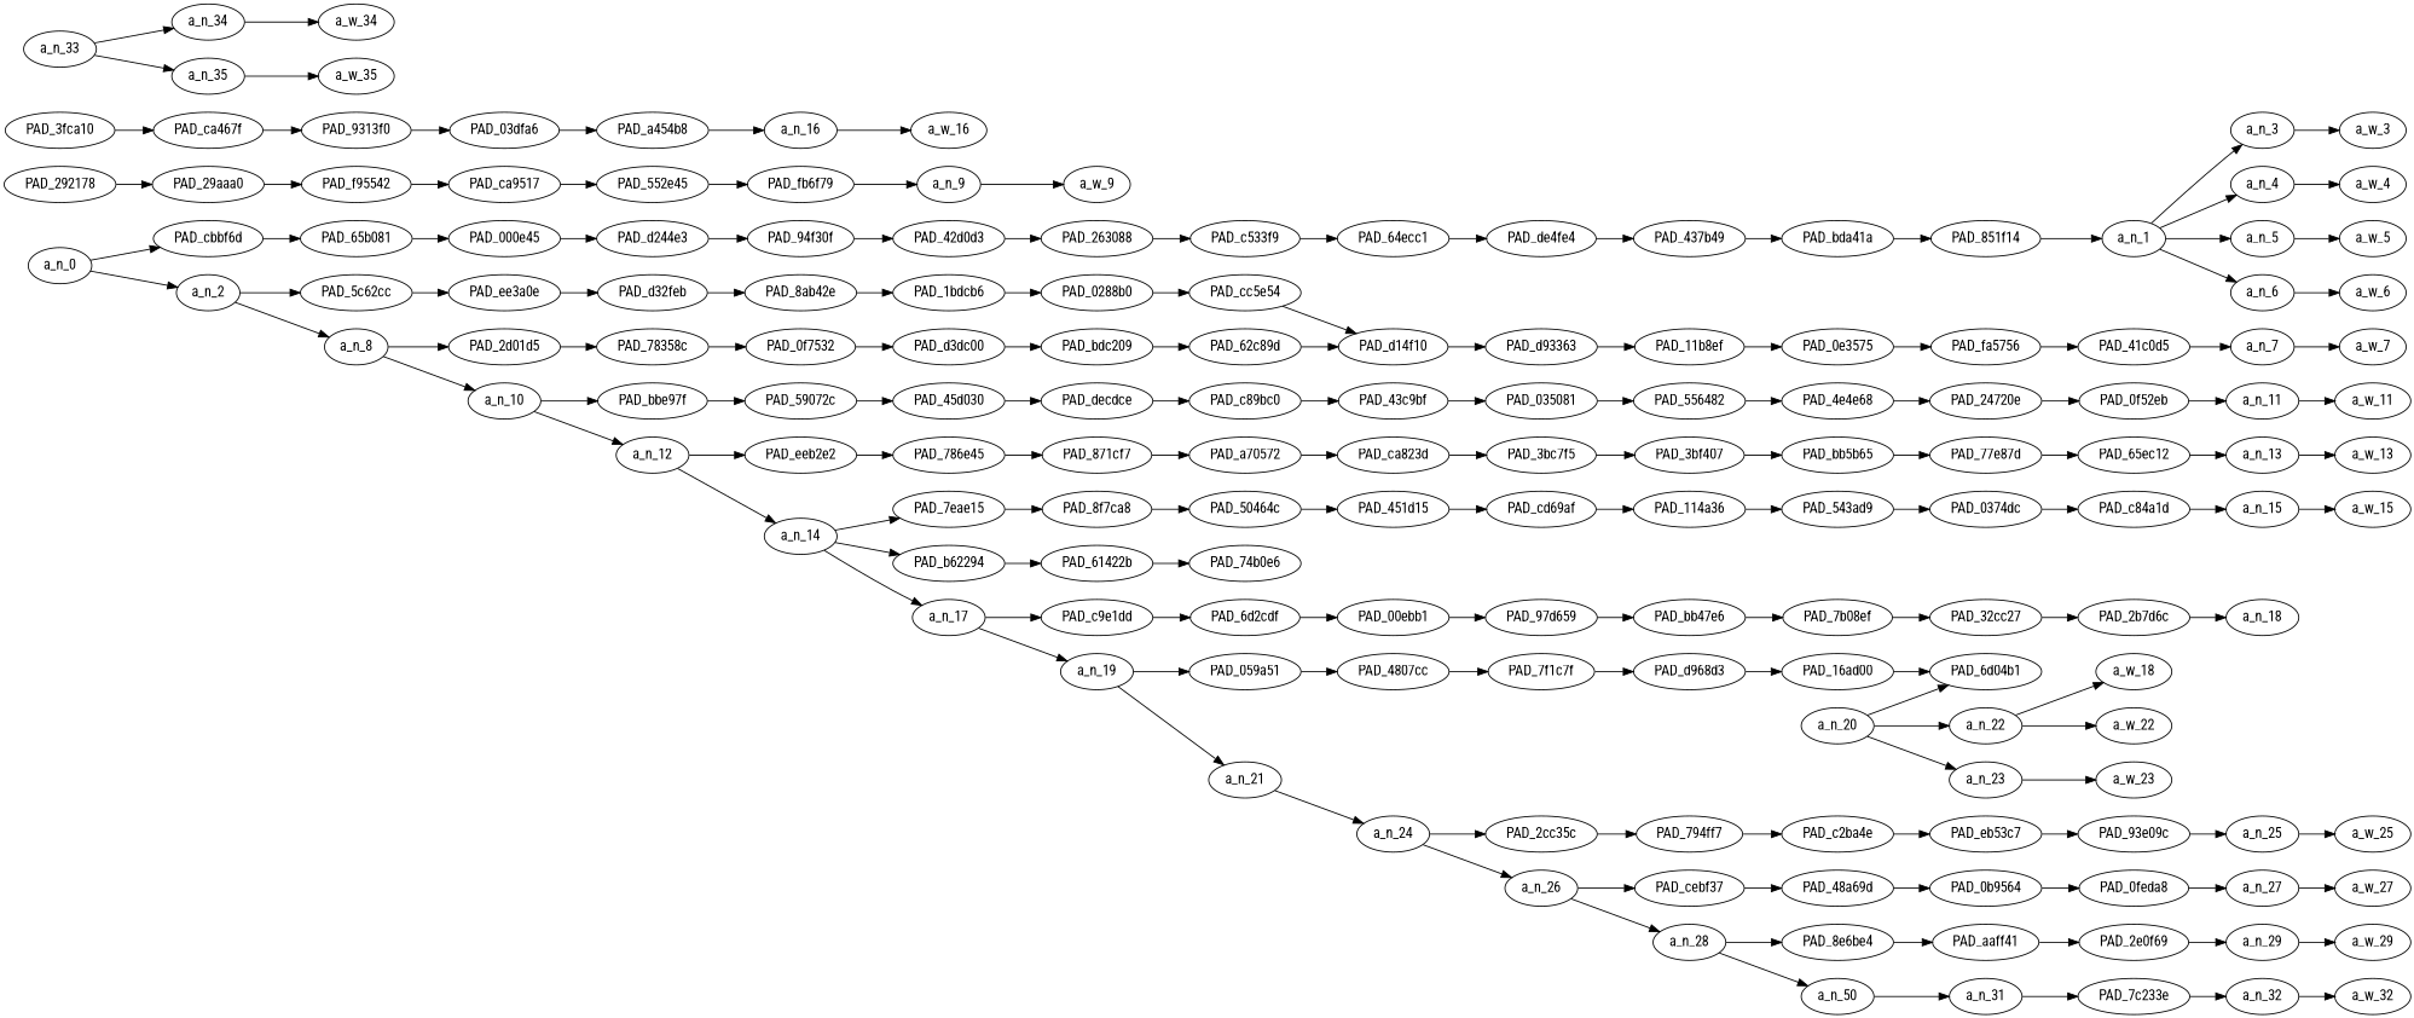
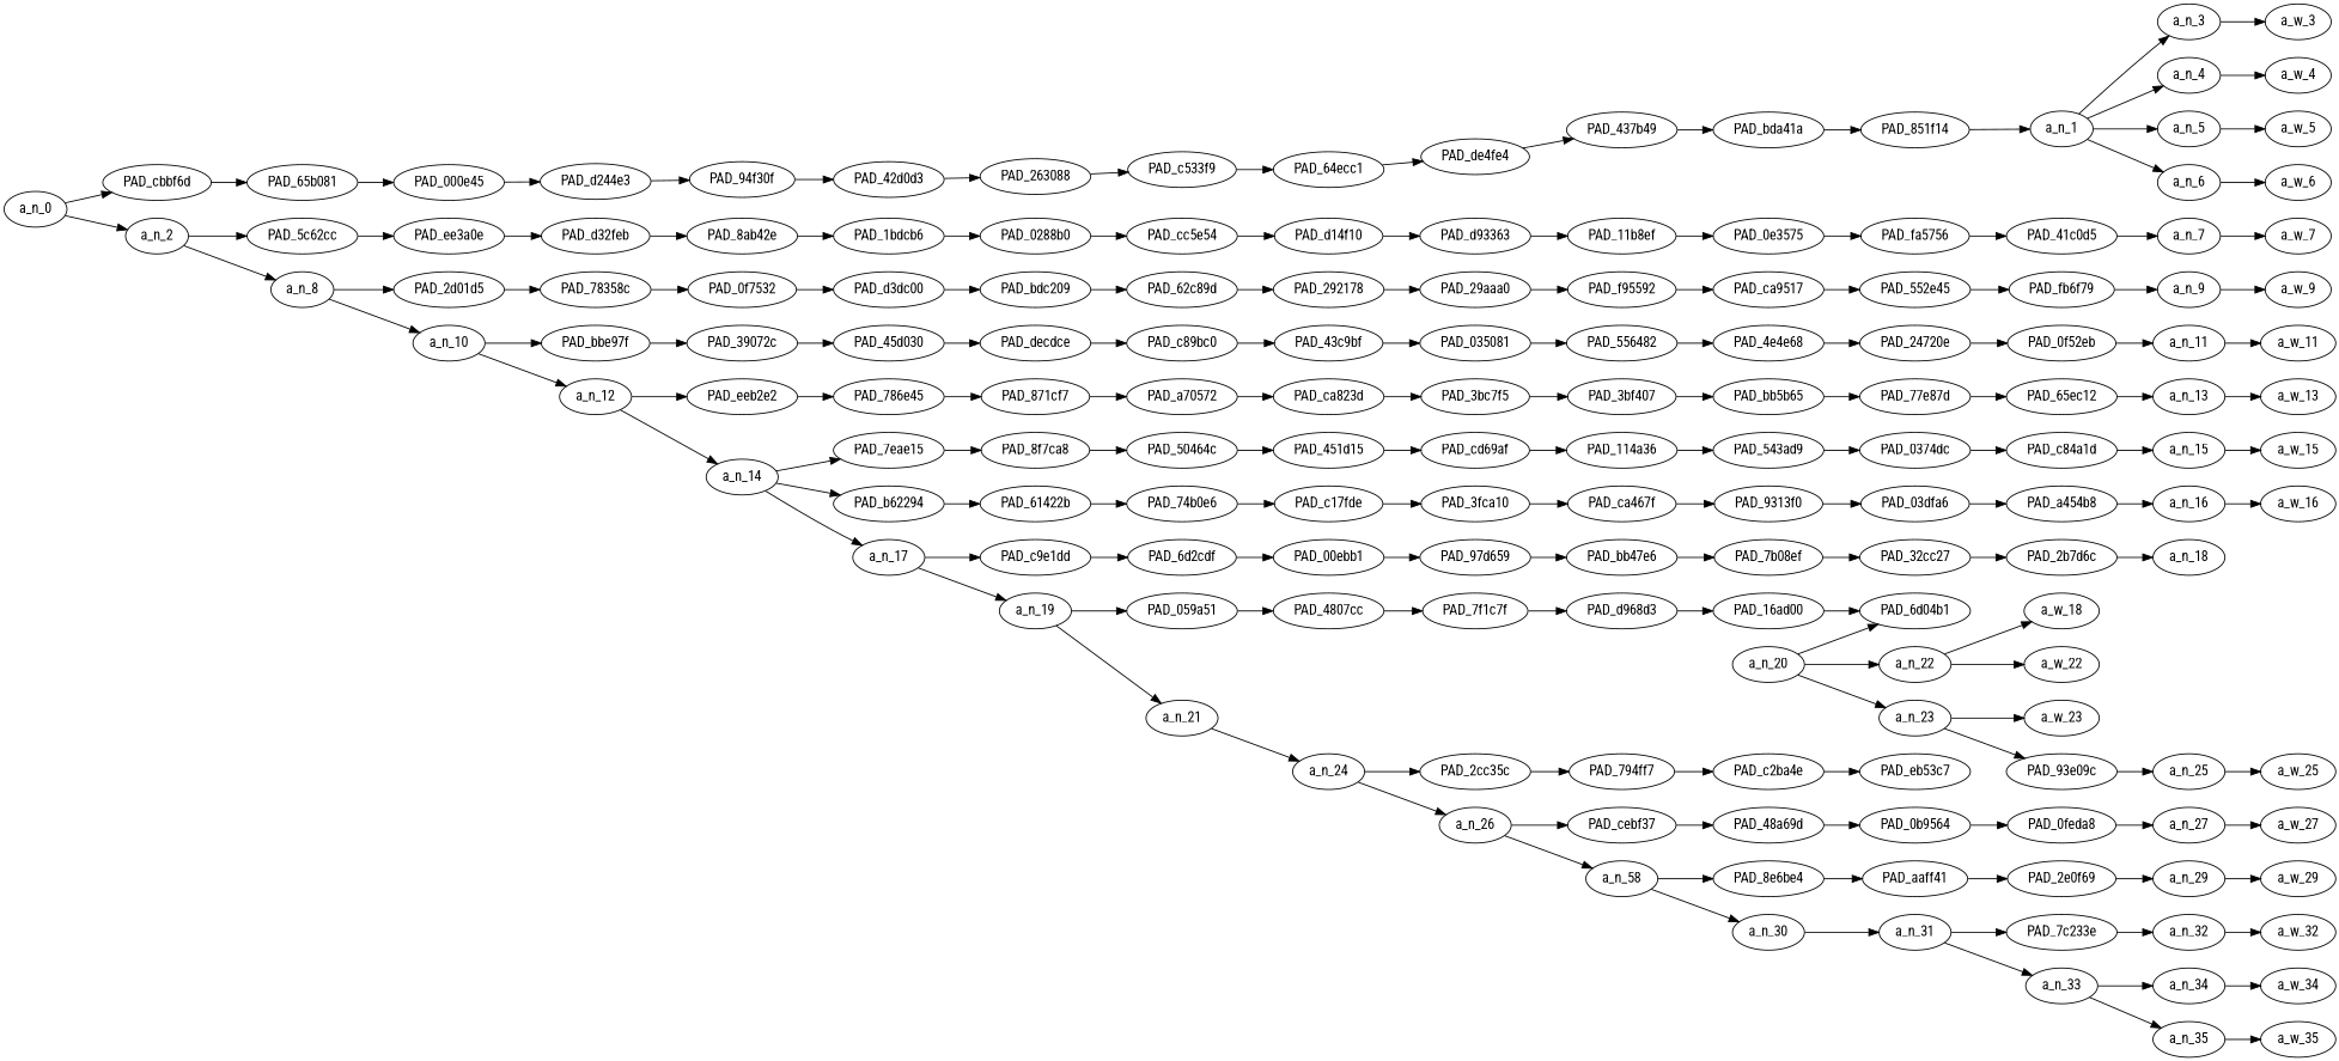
  strict digraph {
    fontname="Roboto Condensed"
    rankdir=LR
    node [div_dir=1 fontname="Roboto Condensed" index=0 level=1 text_span="[4]" value=0.17071000]
    edge [fontname="Roboto Condensed"]
    a_n_0 [div_dir=-1 level=16 text_span="[0, 1, 2, 3, 4, 5, 6, 7, 8, 9, 10, 11, 12, 13, 14, 15, 16, 17, 18]" value=1.00000000]
    PAD_cbbf6d [div_dir=-1 level=15 text_span="[0, 1, 2, 3]"]
    a_n_2 [index=1 level=15 text_span="[4, 5, 6, 7, 8, 9, 10, 11, 12, 13, 14, 15, 16, 17, 18]" value=0.82919243]
    PAD_65b081 [div_dir=-1 level=14 text_span="[0, 1, 2, 3]"]
    PAD_5c62cc [div_dir=-1 index=1 level=14 value=0.03336338]
    a_n_8 [index=2 level=14 text_span="[5, 6, 7, 8, 9, 10, 11, 12, 13, 14, 15, 16, 17, 18]" value=0.79579492]
    PAD_000e45 [div_dir=-1 level=13 text_span="[0, 1, 2, 3]"]
    PAD_ee3a0e [div_dir=-1 index=1 level=13 value=0.03336338]
    PAD_2d01d5 [index=2 level=13 text_span="[5]" value=0.03086858]
    a_n_10 [index=3 level=13 text_span="[6, 7, 8, 9, 10, 11, 12, 13, 14, 15, 16, 17, 18]" value=0.76486631]
    PAD_d244e3 [div_dir=-1 level=12 text_span="[0, 1, 2, 3]"]
    PAD_94f30f [div_dir=-1 level=11 text_span="[0, 1, 2, 3]"]
    PAD_42d0d3 [div_dir=-1 level=10 text_span="[0, 1, 2, 3]"]
    PAD_263088 [div_dir=-1 level=9 text_span="[0, 1, 2, 3]"]
    PAD_c533f9 [div_dir=-1 level=8 text_span="[0, 1, 2, 3]"]
    PAD_64ecc1 [div_dir=-1 level=7 text_span="[0, 1, 2, 3]"]
    PAD_de4fe4 [div_dir=-1 level=6 text_span="[0, 1, 2, 3]"]
    PAD_437b49 [div_dir=-1 level=5 text_span="[0, 1, 2, 3]"]
    PAD_bda41a [div_dir=-1 level=4 text_span="[0, 1, 2, 3]"]
    PAD_851f14 [div_dir=-1 level=3 text_span="[0, 1, 2, 3]"]
    a_n_1 [div_dir=-1 level=2 text_span="[0, 1, 2, 3]"]
    a_n_3 [div_dir=-1 text_span="[0]" value=0.02754145]
    a_n_4 [div_dir=-1 index=1 text_span="[1]" value=0.04959744]
    a_n_5 [div_dir=-1 index=2 text_span="[2]" value=0.04893049]
    a_n_6 [div_dir=-1 index=3 text_span="[3]" value=0.04434357]
    a_w_3 [div_dir=0 level=0 text_span="[0]" value=the]
    a_w_4 [div_dir=0 index=1 level=0 text_span="[1]" value=french]
    a_w_5 [div_dir=0 index=2 level=0 text_span="[2]" value=government]
    a_w_6 [div_dir=0 index=3 level=0 text_span="[3]" value=position]
    PAD_d32feb [div_dir=-1 index=1 level=12 value=0.03336338]
    PAD_78358c [index=2 level=12 text_span="[5]" value=0.03086858]
    PAD_bbe97f [div_dir=-1 index=3 level=12 text_span="[6]" value=0.05215442]
    a_n_12 [index=4 level=12 text_span="[7, 8, 9, 10, 11, 12, 13, 14, 15, 16, 17, 18]" value=0.71270227]
    PAD_8ab42e [div_dir=-1 index=1 level=11 value=0.03336338]
    PAD_1bdcb6 [div_dir=-1 index=1 level=10 value=0.03336338]
    PAD_0288b0 [div_dir=-1 index=1 level=9 value=0.03336338]
    PAD_cc5e54 [div_dir=-1 index=1 level=8 value=0.03336338]
    PAD_d14f10 [div_dir=-1 index=1 level=7 value=0.03336338]
    PAD_d93363 [div_dir=-1 index=1 level=6 value=0.03336338]
    PAD_11b8ef [div_dir=-1 index=1 level=5 value=0.03336338]
    PAD_0e3575 [div_dir=-1 index=1 level=4 value=0.03336338]
    PAD_fa5756 [div_dir=-1 index=1 level=3 value=0.03336338]
    PAD_41c0d5 [div_dir=-1 index=1 level=2 value=0.03336338]
    a_n_7 [div_dir=-1 index=4 value=0.03336338]
    a_w_7 [div_dir=0 index=4 level=0 value=is]
    PAD_0f7532 [index=2 level=11 text_span="[5]" value=0.03086858]
-   PAD_39072c [div_dir=-1 index=3 level=11 text_span="[6]" value=0.05215442 label=PAD_59072c]
+   PAD_39072c [div_dir=-1 index=3 level=11 text_span="[6]" value=0.05215442]
    PAD_eeb2e2 [index=4 level=11 text_span="[7]" value=0.03059986]
    a_n_14 [index=5 level=11 text_span="[8, 9, 10, 11, 12, 13, 14, 15, 16, 17, 18]" value=0.68200506]
    PAD_d3dc00 [index=2 level=10 text_span="[5]" value=0.03086858]
    PAD_bdc209 [index=2 level=9 text_span="[5]" value=0.03086858]
    PAD_62c89d [index=2 level=8 text_span="[5]" value=0.03086858]
    PAD_292178 [index=2 level=7 text_span="[5]" value=0.03086858]
    PAD_29aaa0 [index=2 level=6 text_span="[5]" value=0.03086858]
-   PAD_f95592 [index=2 level=5 text_span="[5]" value=0.03086858 label=PAD_f95542]
+   PAD_f95592 [index=2 level=5 text_span="[5]" value=0.03086858]
    PAD_ca9517 [index=2 level=4 text_span="[5]" value=0.03086858]
    PAD_552e45 [index=2 level=3 text_span="[5]" value=0.03086858]
    PAD_fb6f79 [index=2 level=2 text_span="[5]" value=0.03086858]
    a_n_9 [index=5 text_span="[5]" value=0.03086858]
    a_w_9 [div_dir=0 index=5 level=0 text_span="[5]" value=that]
    PAD_45d030 [div_dir=-1 index=3 level=10 text_span="[6]" value=0.05215442]
    PAD_786e45 [index=4 level=10 text_span="[7]" value=0.03059986]
    PAD_7eae15 [index=5 level=10 text_span="[8]" value=0.03233787]
    PAD_b62294 [index=6 level=10 text_span="[9]" value=0.04565525]
    a_n_17 [index=7 level=10 text_span="[10, 11, 12, 13, 14, 15, 16, 17, 18]" value=0.60391498]
    PAD_decdce [div_dir=-1 index=3 level=9 text_span="[6]" value=0.05215442]
    PAD_c89bc0 [div_dir=-1 index=3 level=8 text_span="[6]" value=0.05215442]
    PAD_43c9bf [div_dir=-1 index=3 level=7 text_span="[6]" value=0.05215442]
    PAD_035081 [div_dir=-1 index=3 level=6 text_span="[6]" value=0.05215442]
    PAD_556482 [div_dir=-1 index=3 level=5 text_span="[6]" value=0.05215442]
    PAD_4e4e68 [div_dir=-1 index=3 level=4 text_span="[6]" value=0.05215442]
    PAD_24720e [div_dir=-1 index=3 level=3 text_span="[6]" value=0.05215442]
    PAD_0f52eb [div_dir=-1 index=3 level=2 text_span="[6]" value=0.05215442]
    a_n_11 [div_dir=-1 index=6 text_span="[6]" value=0.05215442]
    a_w_11 [div_dir=0 index=6 level=0 text_span="[6]" value=france]
    PAD_871cf7 [index=4 level=9 text_span="[7]" value=0.03059986]
    PAD_8f7ca8 [index=5 level=9 text_span="[8]" value=0.03233787]
    PAD_61422b [index=6 level=9 text_span="[9]" value=0.04565525]
    PAD_c9e1dd [div_dir=-1 index=7 level=9 text_span="[10]" value=0.02779969]
    a_n_19 [index=8 level=9 text_span="[11, 12, 13, 14, 15, 16, 17, 18]" value=0.57602801]
    PAD_a70572 [index=4 level=8 text_span="[7]" value=0.03059986]
    PAD_ca823d [index=4 level=7 text_span="[7]" value=0.03059986]
    PAD_3bc7f5 [index=4 level=6 text_span="[7]" value=0.03059986]
    PAD_3bf407 [index=4 level=5 text_span="[7]" value=0.03059986]
    PAD_bb5b65 [index=4 level=4 text_span="[7]" value=0.03059986]
    PAD_77e87d [index=4 level=3 text_span="[7]" value=0.03059986]
    PAD_65ec12 [index=4 level=2 text_span="[7]" value=0.03059986]
    a_n_13 [index=7 text_span="[7]" value=0.03059986]
    a_w_13 [div_dir=0 index=7 level=0 text_span="[7]" value=is1]
    PAD_50464c [index=5 level=8 text_span="[8]" value=0.03233787]
    PAD_74b0e6 [index=6 level=8 text_span="[9]" value=0.04565525]
    PAD_6d2cdf [div_dir=-1 index=7 level=8 text_span="[10]" value=0.02779969]
    PAD_059a51 [index=8 level=8 text_span="[11, 12]" value=0.20839058]
    a_n_21 [index=9 level=8 text_span="[13, 14, 15, 16, 17, 18]" value=0.36753156]
    PAD_451d15 [index=5 level=7 text_span="[8]" value=0.03233787]
    PAD_cd69af [index=5 level=6 text_span="[8]" value=0.03233787]
    PAD_114a36 [index=5 level=5 text_span="[8]" value=0.03233787]
    PAD_543ad9 [index=5 level=4 text_span="[8]" value=0.03233787]
    PAD_0374dc [index=5 level=3 text_span="[8]" value=0.03233787]
    PAD_c84a1d [index=5 level=2 text_span="[8]" value=0.03233787]
    a_n_15 [index=8 text_span="[8]" value=0.03233787]
    a_w_15 [div_dir=0 index=8 level=0 text_span="[8]" value=made]
+   PAD_c17fde [index=6 level=7 text_span="[9]" value=0.04565525]
    PAD_3fca10 [index=6 level=6 text_span="[9]" value=0.04565525]
    PAD_ca467f [index=6 level=5 text_span="[9]" value=0.04565525]
    PAD_9313f0 [index=6 level=4 text_span="[9]" value=0.04565525]
    PAD_03dfa6 [index=6 level=3 text_span="[9]" value=0.04565525]
    PAD_a454b8 [index=6 level=2 text_span="[9]" value=0.04565525]
    a_n_16 [index=9 text_span="[9]" value=0.04565525]
    a_w_16 [div_dir=0 index=9 level=0 text_span="[9]" value=stronger]
    PAD_00ebb1 [div_dir=-1 index=7 level=7 text_span="[10]" value=0.02779969]
    PAD_4807cc [index=8 level=7 text_span="[11, 12]" value=0.20839058]
    a_n_24 [index=9 level=7 text_span="[13, 14, 15, 16, 17, 18]" value=0.36751828]
    PAD_97d659 [div_dir=-1 index=7 level=6 text_span="[10]" value=0.02779969]
    PAD_bb47e6 [div_dir=-1 index=7 level=5 text_span="[10]" value=0.02779969]
    PAD_7b08ef [div_dir=-1 index=7 level=4 text_span="[10]" value=0.02779969]
    PAD_32cc27 [div_dir=-1 index=7 level=3 text_span="[10]" value=0.02779969]
    PAD_2b7d6c [div_dir=-1 index=7 level=2 text_span="[10]" value=0.02779969]
    a_n_18 [div_dir=-1 index=10 text_span="[10]" value=0.02779969]
    a_w_18 [div_dir=0 index=10 level=0 text_span="[10]" value=by]
    PAD_7f1c7f [index=8 level=6 text_span="[11, 12]" value=0.20839058]
    PAD_2cc35c [div_dir=-1 index=9 level=6 text_span="[13]" value=0.04255862]
    a_n_26 [index=10 level=6 text_span="[14, 15, 16, 17, 18]" value=0.32494638]
    PAD_d968d3 [index=8 level=5 text_span="[11, 12]" value=0.20839058]
    PAD_16ad00 [index=8 level=4 text_span="[11, 12]" value=0.20839058]
    PAD_6d04b1 [index=8 level=3 text_span="[11, 12]" value=0.20839058]
    a_n_20 [index=8 level=2 text_span="[11, 12]" value=0.20839058]
    a_n_22 [index=11 text_span="[11]" value=0.04467505]
    a_n_23 [div_dir=-1 index=12 text_span="[12]" value=0.16349160]
    a_w_22 [div_dir=0 index=11 level=0 text_span="[11]" value=the1]
    a_w_23 [div_dir=0 index=12 level=0 text_span="[12]" value=immigrants]
    PAD_794ff7 [div_dir=-1 index=9 level=5 text_span="[13]" value=0.04255862]
    PAD_cebf37 [index=10 level=5 text_span="[14]" value=0.03156752]
-   a_n_28 [index=11 level=5 text_span="[15, 16, 17, 18]" value=0.29332718]
+   a_n_28 [index=11 level=5 text_span="[15, 16, 17, 18]" value=0.29332718 label=a_n_58]
    PAD_c2ba4e [div_dir=-1 index=9 level=4 text_span="[13]" value=0.04255862]
    PAD_48a69d [index=10 level=4 text_span="[14]" value=0.03156752]
    PAD_8e6be4 [index=11 level=4 text_span="[15]" value=0.12112806]
-   a_n_30 [div_dir=-1 index=12 level=4 text_span="[16, 17, 18]" value=0.17216335 label=a_n_50]
+   a_n_30 [div_dir=-1 index=12 level=4 text_span="[16, 17, 18]" value=0.17216335]
    PAD_eb53c7 [div_dir=-1 index=9 level=3 text_span="[13]" value=0.04255862]
    PAD_93e09c [div_dir=-1 index=9 level=2 text_span="[13]" value=0.04255862]
    a_n_25 [div_dir=-1 index=13 text_span="[13]" value=0.04255862]
    a_w_25 [div_dir=0 index=13 level=0 text_span="[13]" value=it]
    PAD_0b9564 [index=10 level=3 text_span="[14]" value=0.03156752]
    PAD_aaff41 [index=11 level=3 text_span="[15]" value=0.12112806]
    a_n_31 [div_dir=-1 index=12 level=3 text_span="[16, 17, 18]" value=0.17212817]
    PAD_0feda8 [index=10 level=2 text_span="[14]" value=0.03156752]
    a_n_27 [index=14 text_span="[14]" value=0.03156752]
    a_w_27 [div_dir=0 index=14 level=0 text_span="[14]" value=is2]
    PAD_2e0f69 [index=11 level=2 text_span="[15]" value=0.12112806]
    PAD_7c233e [index=12 level=2 text_span="[16]" value=0.02588706]
    a_n_33 [div_dir=-1 index=13 level=2 text_span="[17, 18]" value=0.14620593]
    a_n_29 [index=15 text_span="[15]" value=0.12112806]
    a_w_29 [div_dir=0 index=15 level=0 text_span="[15]" value=bribing]
    a_n_32 [index=16 text_span="[16]" value=0.02588706]
    a_n_34 [index=17 text_span="[17]" value=0.06243121]
    a_n_35 [div_dir=-1 index=18 text_span="[18]" value=0.08367567]
    a_w_32 [div_dir=0 index=16 level=0 text_span="[16]" value=to]
    a_w_34 [div_dir=0 index=17 level=0 text_span="[17]" value=leave]
    a_w_35 [div_dir=0 index=18 level=0 text_span="[18]" value=porter]
    a_n_0 -> PAD_cbbf6d
    a_n_0 -> a_n_2
    PAD_cbbf6d -> PAD_65b081
    a_n_2 -> PAD_5c62cc
    a_n_2 -> a_n_8
    PAD_65b081 -> PAD_000e45
    PAD_5c62cc -> PAD_ee3a0e
    a_n_8 -> PAD_2d01d5
    a_n_8 -> a_n_10
    PAD_000e45 -> PAD_d244e3
    PAD_ee3a0e -> PAD_d32feb
    PAD_2d01d5 -> PAD_78358c
    a_n_10 -> PAD_bbe97f
    a_n_10 -> a_n_12
    PAD_d244e3 -> PAD_94f30f
    PAD_94f30f -> PAD_42d0d3
    PAD_42d0d3 -> PAD_263088
    PAD_263088 -> PAD_c533f9
    PAD_c533f9 -> PAD_64ecc1
    PAD_64ecc1 -> PAD_de4fe4
    PAD_de4fe4 -> PAD_437b49
    PAD_437b49 -> PAD_bda41a
    PAD_bda41a -> PAD_851f14
    PAD_851f14 -> a_n_1
    a_n_1 -> a_n_3
    a_n_1 -> a_n_4
    a_n_1 -> a_n_5
    a_n_1 -> a_n_6
    a_n_3 -> a_w_3
    a_n_4 -> a_w_4
    a_n_5 -> a_w_5
    a_n_6 -> a_w_6
    PAD_d32feb -> PAD_8ab42e
    PAD_78358c -> PAD_0f7532
    PAD_bbe97f -> PAD_39072c
    a_n_12 -> PAD_eeb2e2
    a_n_12 -> a_n_14
    PAD_8ab42e -> PAD_1bdcb6
    PAD_1bdcb6 -> PAD_0288b0
    PAD_0288b0 -> PAD_cc5e54
    PAD_cc5e54 -> PAD_d14f10
    PAD_d14f10 -> PAD_d93363
    PAD_d93363 -> PAD_11b8ef
    PAD_11b8ef -> PAD_0e3575
    PAD_0e3575 -> PAD_fa5756
    PAD_fa5756 -> PAD_41c0d5
    PAD_41c0d5 -> a_n_7
    a_n_7 -> a_w_7
    PAD_0f7532 -> PAD_d3dc00
    PAD_39072c -> PAD_45d030
    PAD_eeb2e2 -> PAD_786e45
    a_n_14 -> PAD_7eae15
    a_n_14 -> PAD_b62294
    a_n_14 -> a_n_17
    PAD_d3dc00 -> PAD_bdc209
    PAD_bdc209 -> PAD_62c89d
-   PAD_62c89d -> PAD_d14f10
+   PAD_62c89d -> PAD_292178
    PAD_292178 -> PAD_29aaa0
    PAD_29aaa0 -> PAD_f95592
    PAD_f95592 -> PAD_ca9517
    PAD_ca9517 -> PAD_552e45
    PAD_552e45 -> PAD_fb6f79
    PAD_fb6f79 -> a_n_9
    a_n_9 -> a_w_9
    PAD_45d030 -> PAD_decdce
    PAD_786e45 -> PAD_871cf7
    PAD_7eae15 -> PAD_8f7ca8
    PAD_b62294 -> PAD_61422b
    a_n_17 -> PAD_c9e1dd
    a_n_17 -> a_n_19
    PAD_decdce -> PAD_c89bc0
    PAD_c89bc0 -> PAD_43c9bf
    PAD_43c9bf -> PAD_035081
    PAD_035081 -> PAD_556482
    PAD_556482 -> PAD_4e4e68
    PAD_4e4e68 -> PAD_24720e
    PAD_24720e -> PAD_0f52eb
    PAD_0f52eb -> a_n_11
    a_n_11 -> a_w_11
    PAD_871cf7 -> PAD_a70572
    PAD_8f7ca8 -> PAD_50464c
    PAD_61422b -> PAD_74b0e6
    PAD_c9e1dd -> PAD_6d2cdf
    a_n_19 -> PAD_059a51
    a_n_19 -> a_n_21
    PAD_a70572 -> PAD_ca823d
    PAD_ca823d -> PAD_3bc7f5
    PAD_3bc7f5 -> PAD_3bf407
    PAD_3bf407 -> PAD_bb5b65
    PAD_bb5b65 -> PAD_77e87d
    PAD_77e87d -> PAD_65ec12
    PAD_65ec12 -> a_n_13
    a_n_13 -> a_w_13
    PAD_50464c -> PAD_451d15
+   PAD_74b0e6 -> PAD_c17fde
    PAD_6d2cdf -> PAD_00ebb1
    PAD_059a51 -> PAD_4807cc
    a_n_21 -> a_n_24
    PAD_451d15 -> PAD_cd69af
    PAD_cd69af -> PAD_114a36
    PAD_114a36 -> PAD_543ad9
    PAD_543ad9 -> PAD_0374dc
    PAD_0374dc -> PAD_c84a1d
    PAD_c84a1d -> a_n_15
    a_n_15 -> a_w_15
+   PAD_c17fde -> PAD_3fca10
    PAD_3fca10 -> PAD_ca467f
    PAD_ca467f -> PAD_9313f0
    PAD_9313f0 -> PAD_03dfa6
    PAD_03dfa6 -> PAD_a454b8
    PAD_a454b8 -> a_n_16
    a_n_16 -> a_w_16
    PAD_00ebb1 -> PAD_97d659
    PAD_4807cc -> PAD_7f1c7f
    a_n_24 -> PAD_2cc35c
    a_n_24 -> a_n_26
    PAD_97d659 -> PAD_bb47e6
    PAD_bb47e6 -> PAD_7b08ef
    PAD_7b08ef -> PAD_32cc27
    PAD_32cc27 -> PAD_2b7d6c
    PAD_2b7d6c -> a_n_18
    PAD_7f1c7f -> PAD_d968d3
    PAD_2cc35c -> PAD_794ff7
    a_n_26 -> PAD_cebf37
    a_n_26 -> a_n_28
    PAD_d968d3 -> PAD_16ad00
    PAD_16ad00 -> PAD_6d04b1
    a_n_20 -> PAD_6d04b1
    a_n_20 -> a_n_22
    a_n_20 -> a_n_23
    a_n_22 -> a_w_18
    a_n_22 -> a_w_22
    a_n_23 -> a_w_23
    PAD_794ff7 -> PAD_c2ba4e
    PAD_cebf37 -> PAD_48a69d
    a_n_28 -> PAD_8e6be4
    a_n_28 -> a_n_30
    PAD_c2ba4e -> PAD_eb53c7
    PAD_48a69d -> PAD_0b9564
    PAD_8e6be4 -> PAD_aaff41
    a_n_30 -> a_n_31
-   PAD_eb53c7 -> PAD_93e09c
+   a_n_23 -> PAD_93e09c
    PAD_93e09c -> a_n_25
    a_n_25 -> a_w_25
    PAD_0b9564 -> PAD_0feda8
    PAD_aaff41 -> PAD_2e0f69
    a_n_31 -> PAD_7c233e
+   a_n_31 -> a_n_33
    PAD_0feda8 -> a_n_27
    a_n_27 -> a_w_27
    PAD_2e0f69 -> a_n_29
    PAD_7c233e -> a_n_32
    a_n_33 -> a_n_34
    a_n_33 -> a_n_35
    a_n_29 -> a_w_29
    a_n_32 -> a_w_32
    a_n_34 -> a_w_34
    a_n_35 -> a_w_35
  }
